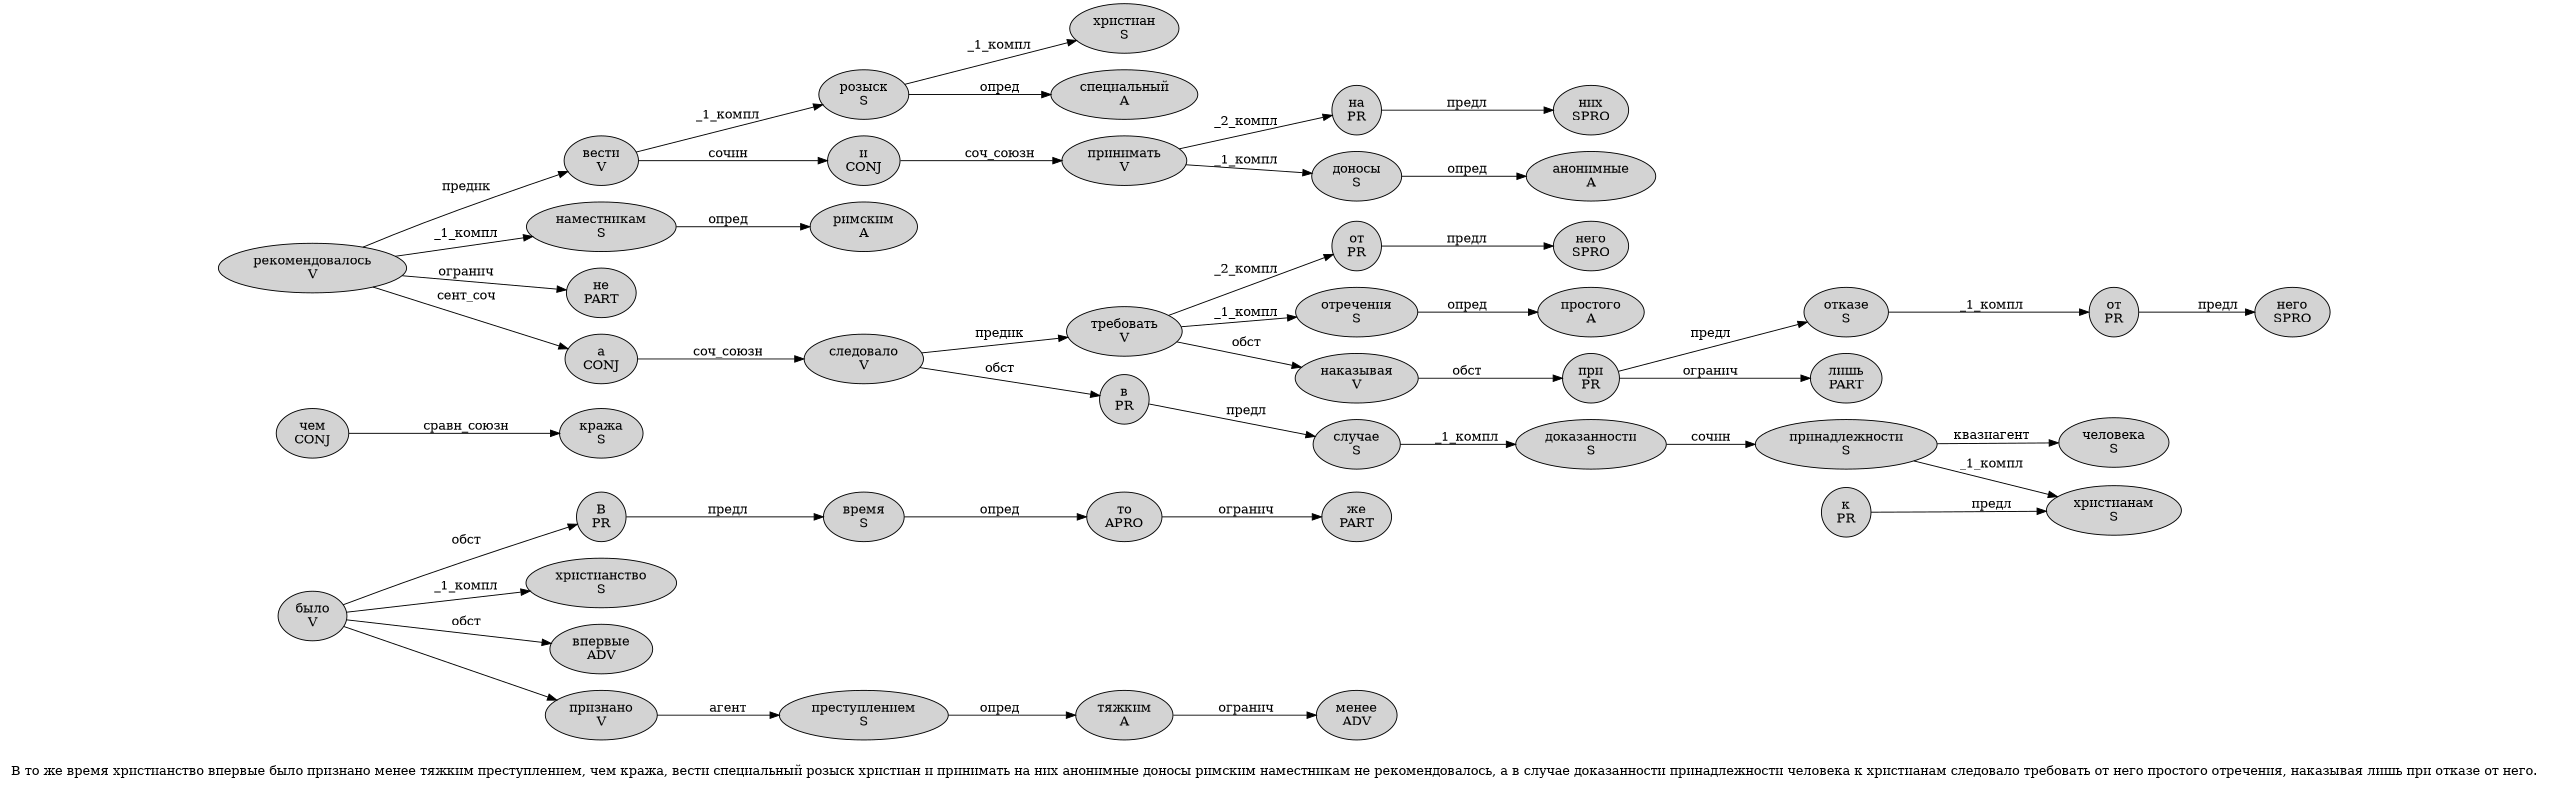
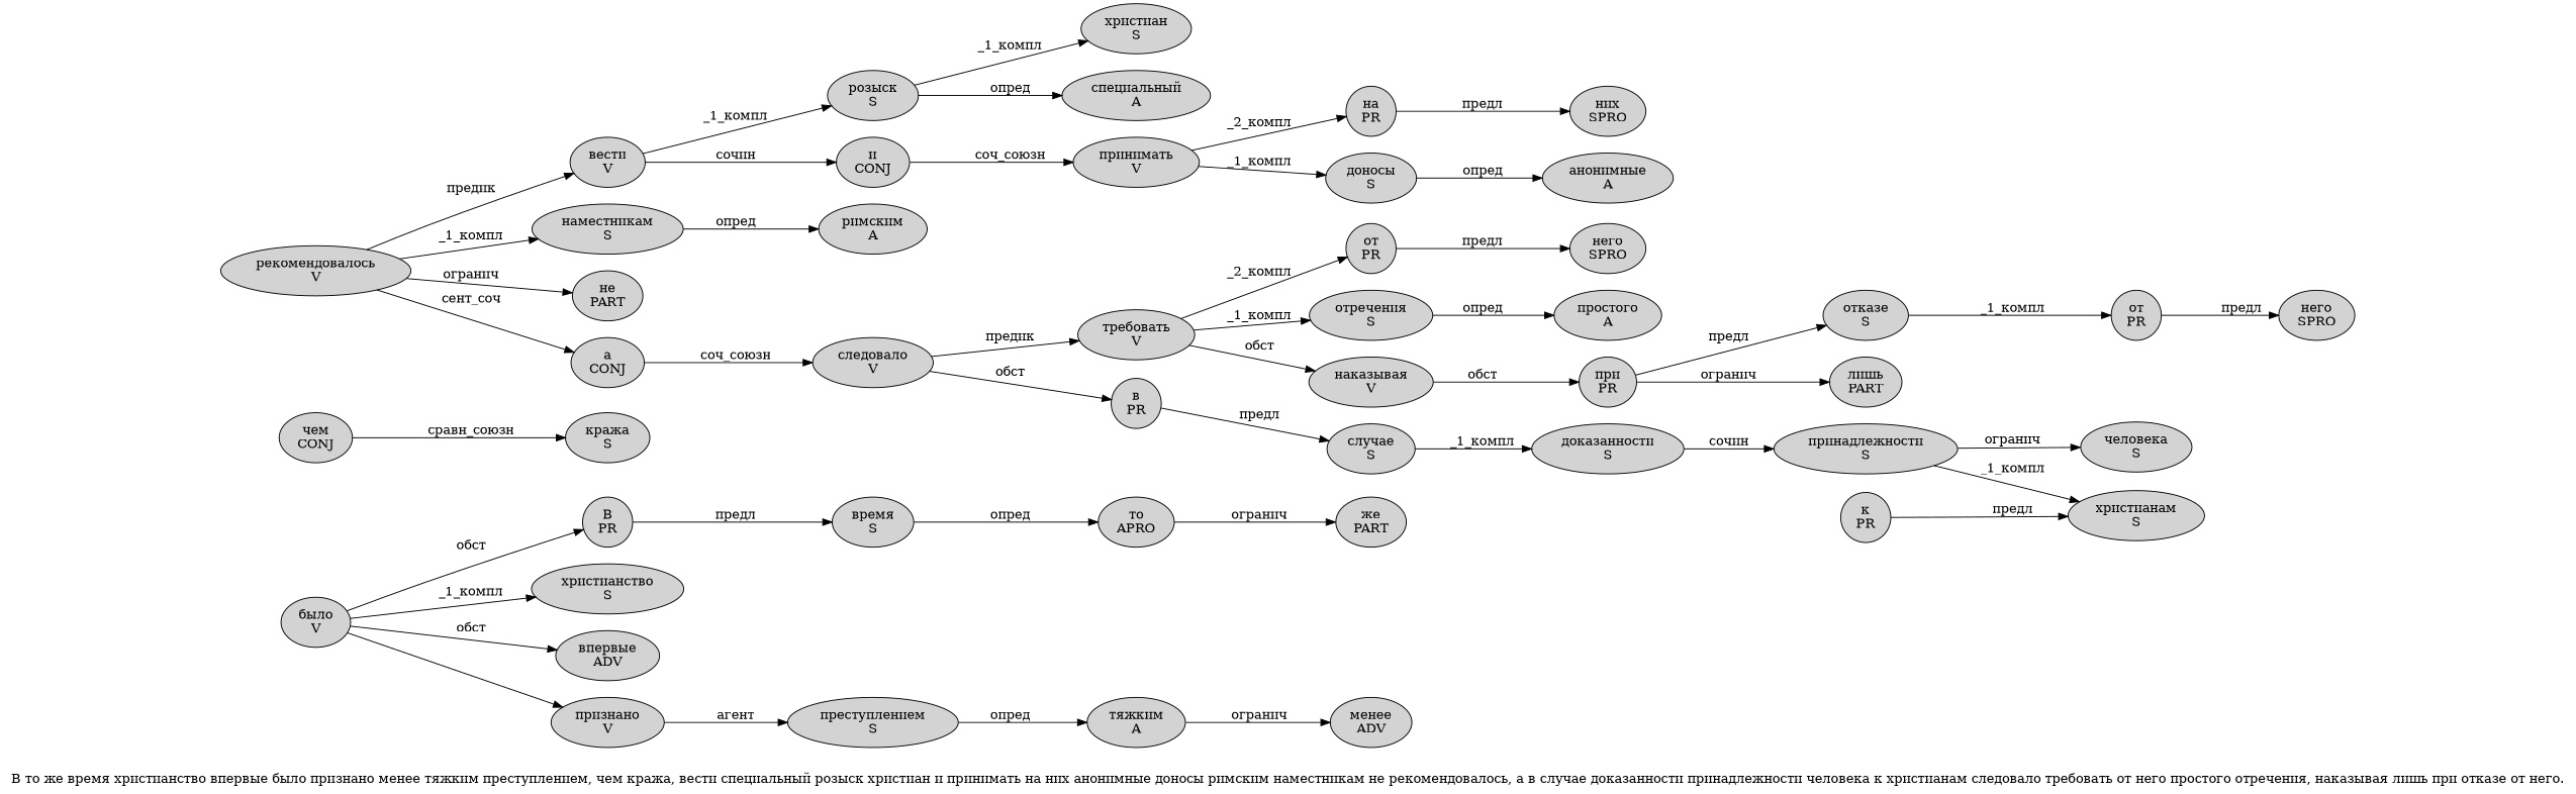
  digraph {
    fontname="DejaVu Serif"
    label="В то же время христианство впервые было признано менее тяжким преступлением, чем кража, вести специальный розыск христиан и принимать на них анонимные доносы римским наместникам не рекомендовалось, а в случае доказанности принадлежности человека к христианам следовало требовать от него простого отречения, наказывая лишь при отказе от него."
    rankdir=LR
    node [fillcolor=lightgray fontname="DejaVu Serif" penwidth=1 shape=ellipse style=filled]
    edge [fontname="DejaVu Serif"]
    n1 [label="В\nPR"]
    n2 [label="время\nS"]
    n3 [label="то\nAPRO"]
    n4 [label="же\nPART"]
    n5 [label="христианство\nS"]
    n6 [label="впервые\nADV"]
    n7 [label="было\nV"]
    n8 [label="признано\nV"]
    n9 [label="преступлением\nS"]
    n10 [label="тяжким\nA"]
    n11 [label="менее\nADV"]
    n12 [label="чем\nCONJ"]
    n13 [label="кража\nS"]
    n14 [label="вести\nV"]
    n15 [label="розыск\nS"]
    n16 [label="и\nCONJ"]
    n17 [label="специальный\nA"]
    n18 [label="христиан\nS"]
    n19 [label="принимать\nV"]
    n20 [label="на\nPR"]
    n21 [label="доносы\nS"]
    n22 [label="них\nSPRO"]
    n23 [label="анонимные\nA"]
    n24 [label="римским\nA"]
    n25 [label="наместникам\nS"]
    n26 [label="не\nPART"]
    n27 [label="рекомендовалось\nV"]
    n28 [label="а\nCONJ"]
    n29 [label="следовало\nV"]
    n30 [label="в\nPR"]
    n31 [label="требовать\nV"]
    n32 [label="случае\nS"]
    n33 [label="доказанности\nS"]
    n34 [label="принадлежности\nS"]
    n35 [label="человека\nS"]
    n36 [label="христианам\nS"]
    n37 [label="к\nPR"]
    n38 [label="от\nPR"]
    n39 [label="отречения\nS"]
    n40 [label="наказывая\nV"]
    n41 [label="него\nSPRO"]
    n42 [label="простого\nA"]
    n43 [label="при\nPR"]
    n44 [label="лишь\nPART"]
    n45 [label="отказе\nS"]
    n46 [label="от\nPR"]
    n47 [label="него\nSPRO"]
    n1 -> n2 [label="предл"]
    n2 -> n3 [label="опред"]
    n3 -> n4 [label="огранич"]
    n7 -> n1 [label="обст"]
    n7 -> n5 [label="_1_компл"]
    n7 -> n6 [label="обст"]
    n7 -> n8
    n8 -> n9 [label="агент"]
    n9 -> n10 [label="опред"]
    n10 -> n11 [label="огранич"]
    n12 -> n13 [label="сравн_союзн"]
    n14 -> n15 [label="_1_компл"]
    n14 -> n16 [label="сочин"]
    n15 -> n17 [label="опред"]
    n15 -> n18 [label="_1_компл"]
    n16 -> n19 [label="соч_союзн"]
    n19 -> n20 [label="_2_компл"]
    n19 -> n21 [label="_1_компл"]
    n20 -> n22 [label="предл"]
    n21 -> n23 [label="опред"]
    n25 -> n24 [label="опред"]
    n27 -> n14 [label="предик"]
    n27 -> n25 [label="_1_компл"]
    n27 -> n26 [label="огранич"]
    n27 -> n28 [label="сент_соч"]
    n28 -> n29 [label="соч_союзн"]
    n29 -> n30 [label="обст"]
    n29 -> n31 [label="предик"]
    n30 -> n32 [label="предл"]
    n31 -> n38 [label="_2_компл"]
    n31 -> n39 [label="_1_компл"]
    n31 -> n40 [label="обст"]
    n32 -> n33 [label="_1_компл"]
    n33 -> n34 [label="сочин"]
-   n34 -> n35 [label="квазиагент"]
+   n34 -> n35 [label="огранич"]
    n34 -> n36 [label="_1_компл"]
    n37 -> n36 [label="предл"]
    n38 -> n41 [label="предл"]
    n39 -> n42 [label="опред"]
    n40 -> n43 [label="обст"]
    n43 -> n44 [label="огранич"]
    n43 -> n45 [label="предл"]
    n45 -> n46 [label="_1_компл"]
    n46 -> n47 [label="предл"]
  }
